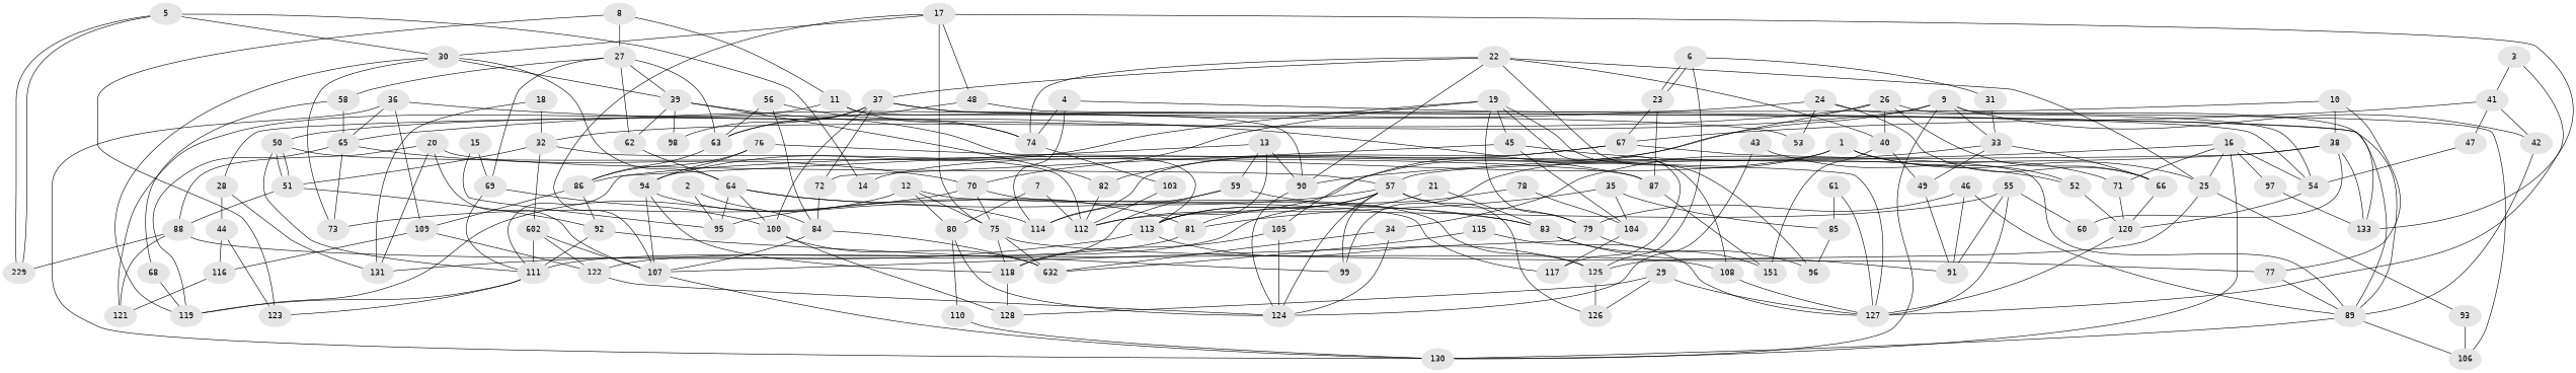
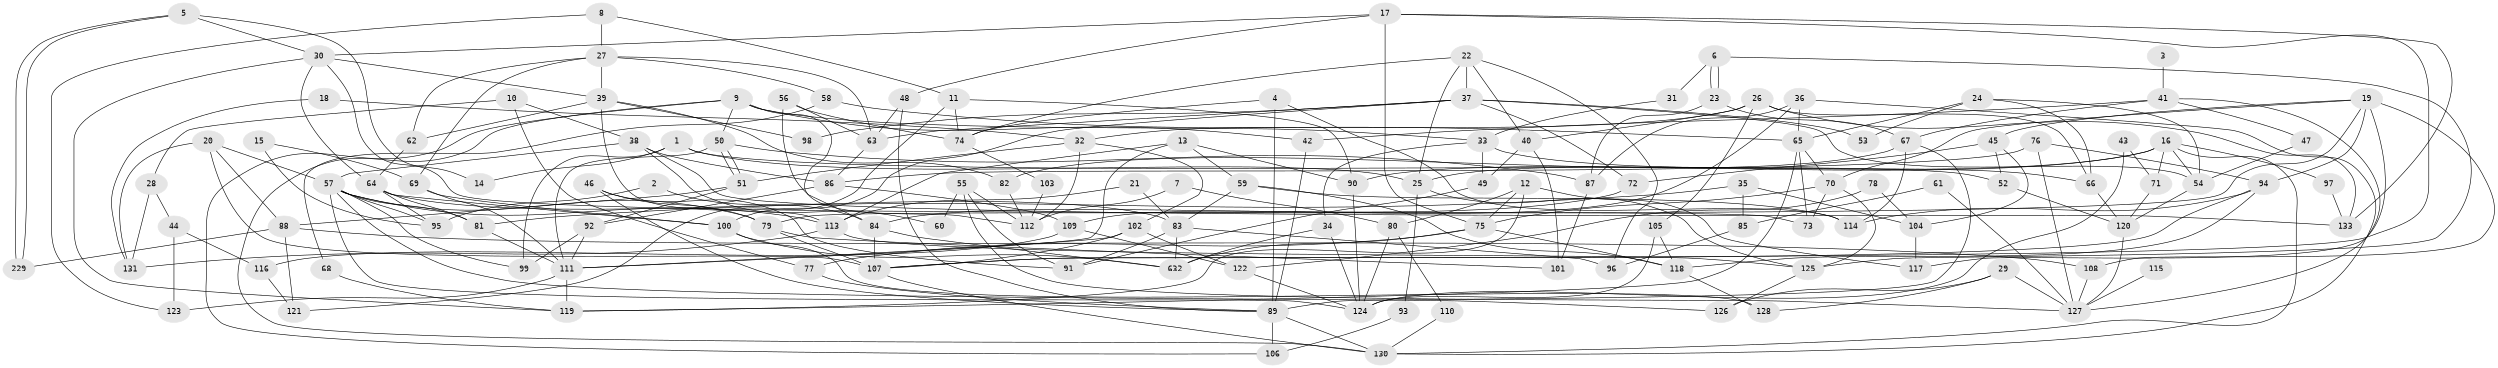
  graph {
    fontname="DejaVu Sans Mono"
    node [color=gray90 fontname="DejaVu Sans Mono" style=filled]
    edge [fontname="DejaVu Sans Mono"]
    1
    14
    25
    52
    99
    125
    93
    120
    2
    84
    95
    107
    n13 [label=632]
    3
    41
    127
    42
    67
    47
    4
    74
    89
    114
    103
    106
    130
    5
    30
    n29 [label=229]
    119
    39
    64
    73
    6
    23
    31
    87
    33
    126
    7
    80
    112
    124
    110
    8
    11
    27
    123
    90
    121
    69
    58
    62
    63
    9
    50
    66
    34
    49
    111
    51
    10
    28
    38
    77
    131
    44
    133
    57
    60
    86
    12
    75
    117
    118
    13
    59
    113
    83
    15
    100
    16
    54
    71
    97
    17
    48
    18
    32
-   102 [label=602]
+   102
    19
    45
    70
    79
    94
    108
    104
    72
-   101 [label=151]
+   101
    20
    88
    81
    21
    96
    91
    22
    37
    40
    53
    98
    82
    24
    65
    26
    105
    68
    116
    29
    128
    92
    122
    35
    85
    36
    109
    43
    46
    55
    56
    61
    76
    78
    115
    1 -- 14
    1 -- 25
    1 -- 52
    1 -- 99
    25 -- 125
    25 -- 93
    52 -- 120
    125 -- 126
    93 -- 106
    120 -- 127
    2 -- 84
    2 -- 95
    84 -- 107
    84 -- n13
    107 -- 130
    3 -- 41
-   3 -- 127
+   41 -- 127
    41 -- 42
    41 -- 67
    41 -- 47
    42 -- 89
    67 -- 89
    67 -- 114
    67 -- 82
    47 -- 54
    4 -- 74
    4 -- 89
    4 -- 114
    74 -- 103
    89 -- 106
    89 -- 130
    103 -- 112
    5 -- 14
    5 -- 30
    5 -- n29
    5 -- n29
    30 -- 119
    30 -- 39
    30 -- 64
    30 -- 73
    39 -- 62
    39 -- 113
    39 -- 98
    39 -- 82
    64 -- 95
    64 -- 83
    64 -- 100
    64 -- 81
    6 -- 125
    6 -- 23
    6 -- 23
    6 -- 31
    23 -- 67
    23 -- 87
    31 -- 33
    87 -- 101
    33 -- 66
    33 -- 34
    33 -- 49
    7 -- 80
    7 -- 112
    80 -- 124
    80 -- 110
    110 -- 130
    8 -- 11
    8 -- 27
    8 -- 123
    11 -- 74
    11 -- 90
    11 -- 121
    27 -- 39
    27 -- 69
    27 -- 58
    27 -- 62
    27 -- 63
    90 -- 124
    69 -- 111
    69 -- 100
    58 -- 65
    58 -- 68
    62 -- 64
    63 -- 86
    9 -- 42
    9 -- 106
    9 -- 130
    9 -- 33
    9 -- 112
    9 -- 50
    50 -- 87
    50 -- 111
    50 -- 51
    50 -- 51
    66 -- 120
    34 -- n13
    34 -- 124
    49 -- 91
    111 -- 119
    111 -- 123
    51 -- 88
    51 -- 92
    10 -- 28
    10 -- 38
    10 -- 77
    28 -- 131
    28 -- 44
    38 -- 133
    38 -- 57
    38 -- 60
    38 -- 86
    77 -- 89
    44 -- 123
    44 -- 116
    57 -- 99
    57 -- 95
    57 -- 126
    57 -- 124
    57 -- 113
    57 -- 79
    57 -- 81
    86 -- 92
    86 -- 109
    12 -- 119
    12 -- 80
    12 -- 75
    12 -- 117
    75 -- n13
    75 -- 77
    75 -- 118
    118 -- 128
    13 -- 90
    13 -- 111
    13 -- 59
    13 -- 113
    59 -- 114
    59 -- 118
    59 -- 83
    113 -- 125
    113 -- 131
    83 -- 96
    83 -- 91
    15 -- 95
    15 -- 69
    100 -- n13
    100 -- 128
    16 -- 25
    16 -- 130
    16 -- 90
    16 -- 54
    16 -- 71
    16 -- 97
    54 -- 120
    71 -- 120
    97 -- 133
    17 -- 107
    17 -- 30
    17 -- 133
    17 -- 75
    17 -- 48
    48 -- 89
    48 -- 63
    18 -- 131
    18 -- 32
    32 -- 112
    32 -- 51
    32 -- 102
    102 -- 107
    102 -- 111
    102 -- 122
    19 -- 117
    19 -- 45
    19 -- 70
    19 -- 79
    19 -- 94
    19 -- 108
    45 -- 52
    45 -- 104
    45 -- 72
    70 -- 125
    70 -- 73
    70 -- 75
    79 -- 107
    79 -- 101
    94 -- 107
    94 -- 114
    94 -- 118
    108 -- 127
    104 -- 117
    72 -- 84
    20 -- 107
    20 -- 131
    20 -- 57
    20 -- 88
    88 -- n29
    88 -- 121
    88 -- 108
    81 -- 111
    21 -- 113
    21 -- 83
    22 -- 25
    22 -- 74
-   22 -- 90
    22 -- 96
    22 -- 37
    22 -- 40
    37 -- 63
    37 -- 100
    37 -- 54
    37 -- 72
    37 -- 53
    37 -- 98
    40 -- 49
    40 -- 101
    82 -- 112
    24 -- 66
    24 -- 54
    24 -- 53
    24 -- 65
    65 -- 119
    65 -- 73
    65 -- 70
    26 -- 66
    26 -- 133
    26 -- 32
    26 -- 40
    26 -- 105
    105 -- 124
    105 -- 118
    68 -- 119
    116 -- 121
    29 -- 127
    29 -- 126
    29 -- 128
    92 -- 99
    92 -- 111
    122 -- 124
    35 -- 104
    35 -- 81
    35 -- 85
    85 -- 96
    36 -- 130
    36 -- 87
    36 -- 65
    36 -- 109
    109 -- 116
    109 -- 122
    43 -- 124
    43 -- 71
    46 -- 89
    46 -- 79
    46 -- 91
    55 -- 127
    55 -- 112
    55 -- 60
    55 -- 91
    56 -- 84
    56 -- 74
    56 -- 63
    61 -- 127
    61 -- 85
    76 -- 127
    76 -- 86
    76 -- 94
    78 -- 104
    78 -- 122
-   115 -- n13
+   83 -- n13
    115 -- 127
  }
